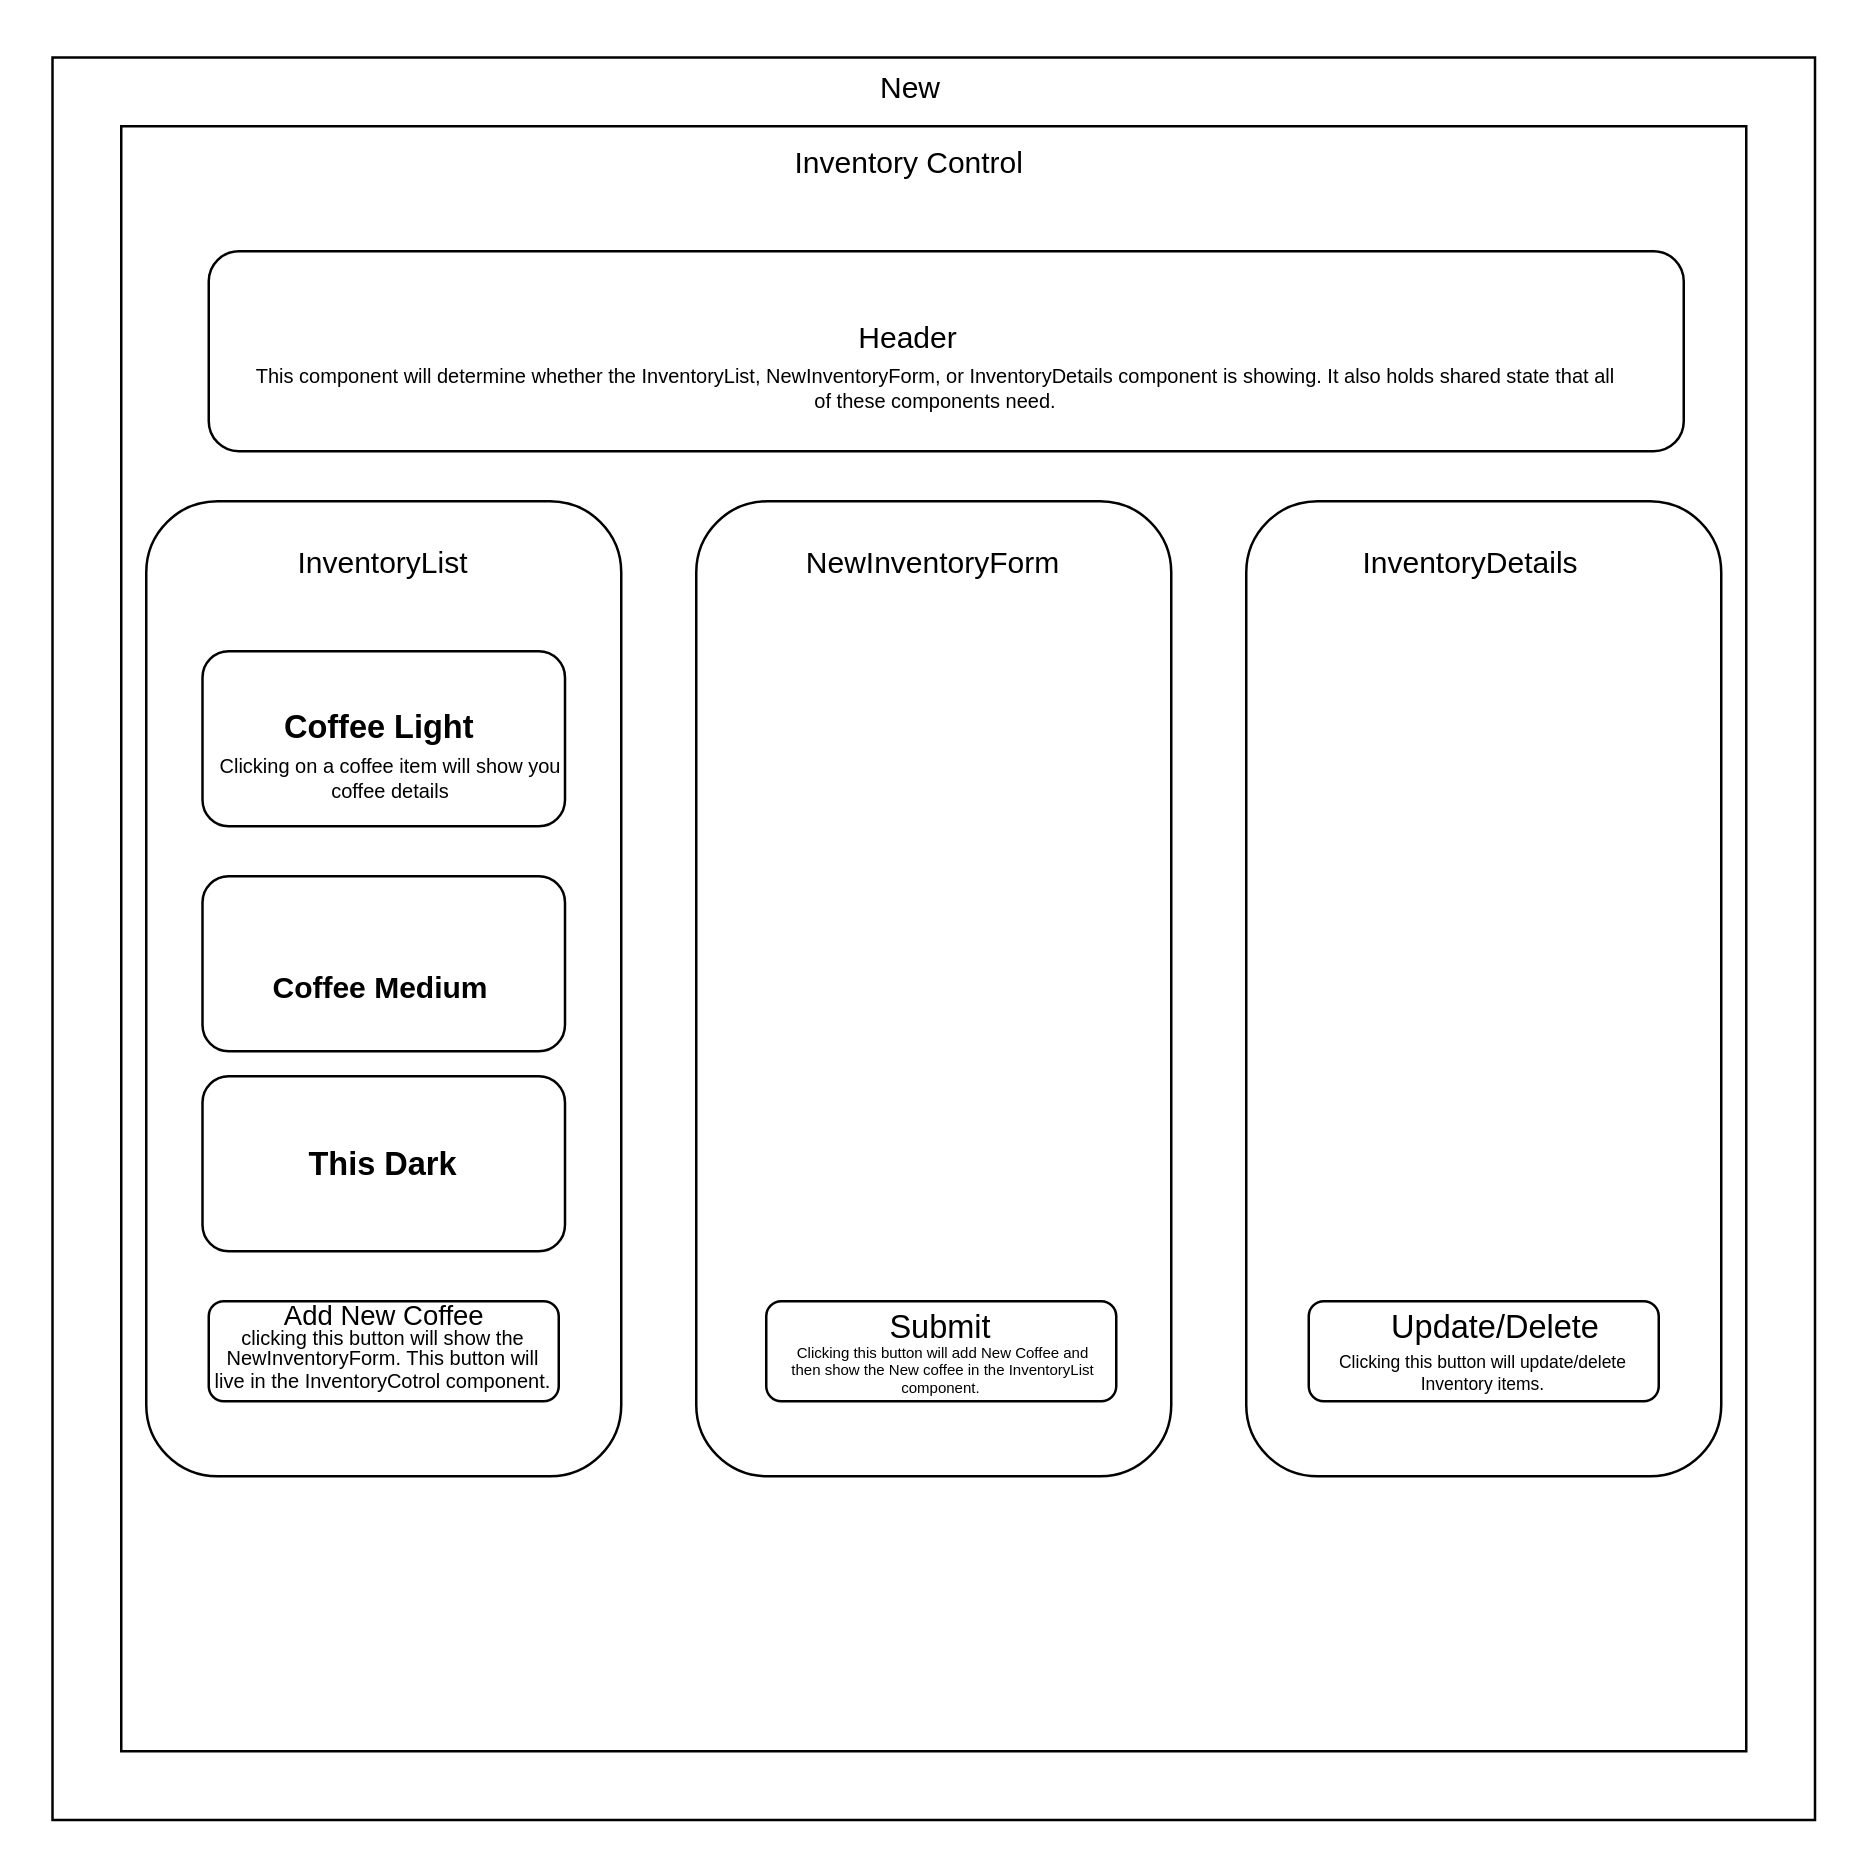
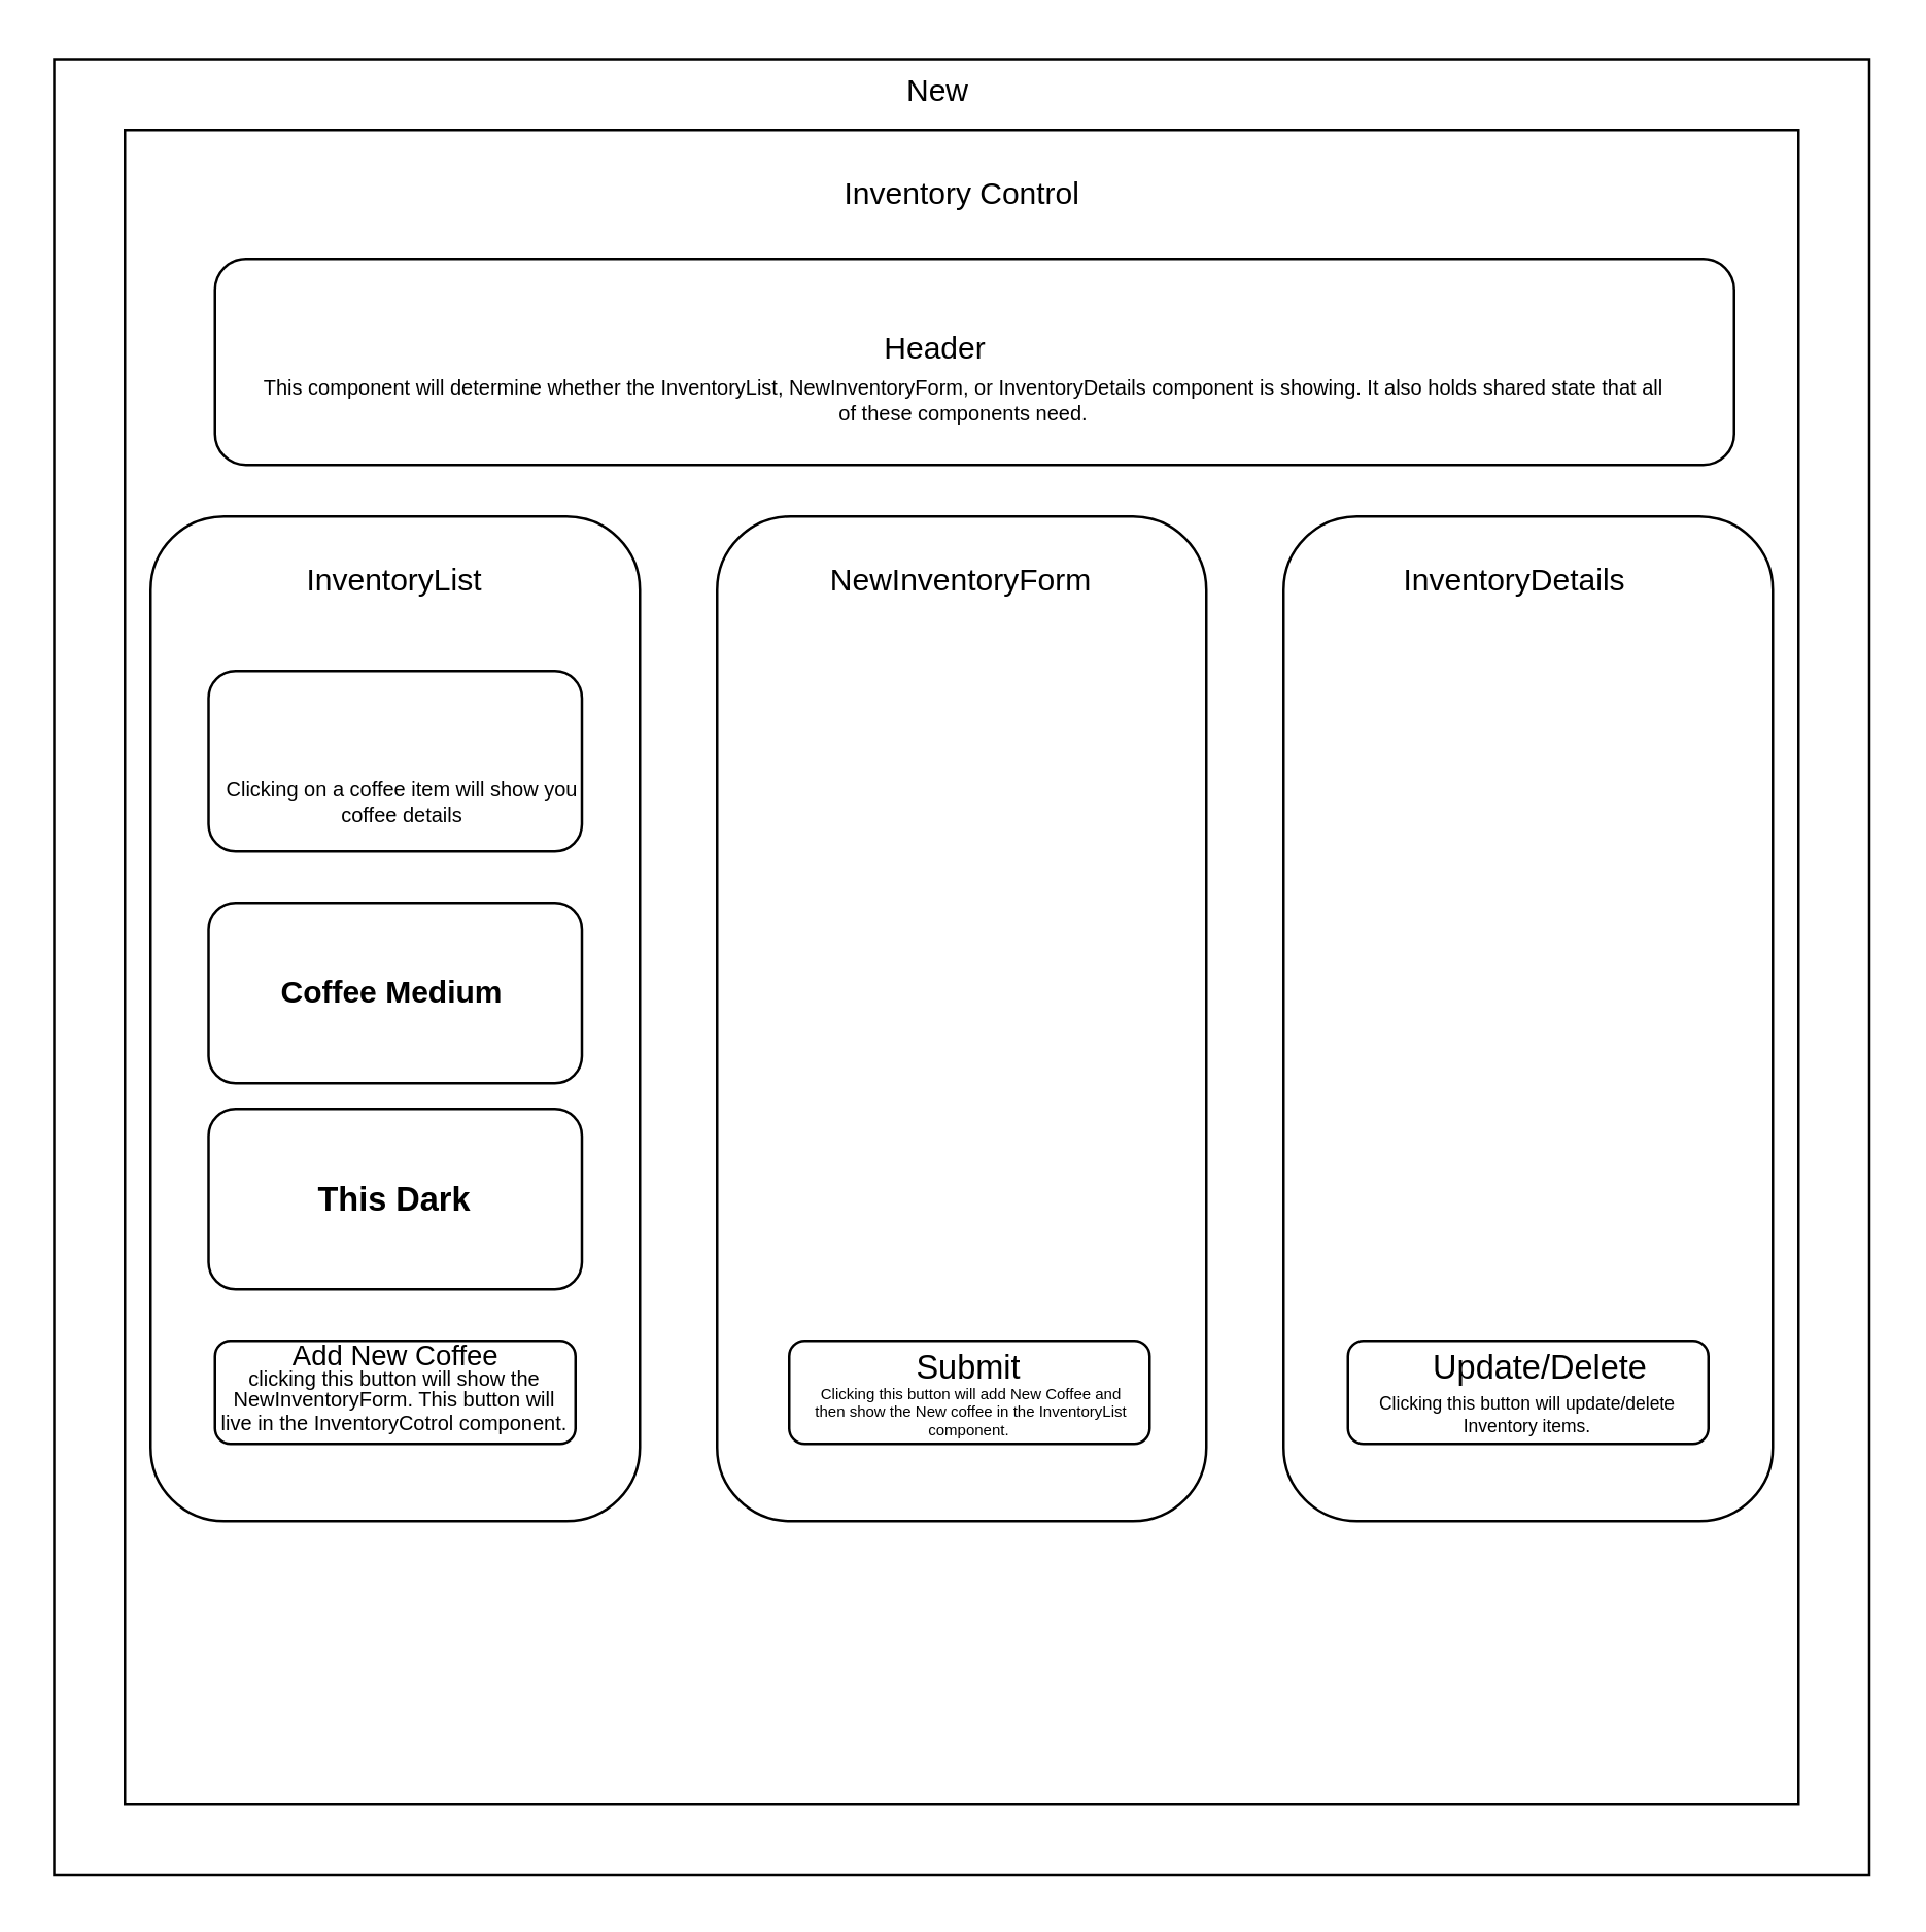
  <mxCell id="0" />
  <mxCell id="1" parent="0" />
  <mxCell id="2" value="" style="whiteSpace=wrap;html=1;aspect=fixed;" vertex="1" parent="1"><mxGeometry x="20.5" y="22.5" width="705" height="705" as="geometry" /></mxCell>
  <mxCell id="3" value="" style="whiteSpace=wrap;html=1;aspect=fixed;" vertex="1" parent="1"><mxGeometry x="48" y="50" width="650" height="650" as="geometry" /></mxCell>
  <mxCell id="4" value="New" style="text;html=1;strokeColor=none;fillColor=none;align=center;verticalAlign=middle;whiteSpace=wrap;rounded=0;" vertex="1" parent="1"><mxGeometry x="333.5" y="20" width="60" height="30" as="geometry" /></mxCell>
  <mxCell id="5" value="" style="rounded=1;whiteSpace=wrap;html=1;" vertex="1" parent="1"><mxGeometry x="83" y="100" width="590" height="80" as="geometry" /></mxCell>
  <mxCell id="6" value="Header" style="text;html=1;strokeColor=none;fillColor=none;align=center;verticalAlign=middle;whiteSpace=wrap;rounded=0;" vertex="1" parent="1"><mxGeometry x="333" y="120" width="60" height="30" as="geometry" /></mxCell>
  <mxCell id="7" value="" style="rounded=1;whiteSpace=wrap;html=1;" vertex="1" parent="1"><mxGeometry x="58" y="200" width="190" height="390" as="geometry" /></mxCell>
  <mxCell id="8" value="" style="rounded=1;whiteSpace=wrap;html=1;" vertex="1" parent="1"><mxGeometry x="498" y="200" width="190" height="390" as="geometry" /></mxCell>
  <mxCell id="9" value="" style="rounded=1;whiteSpace=wrap;html=1;" vertex="1" parent="1"><mxGeometry x="278" y="200" width="190" height="390" as="geometry" /></mxCell>
- <mxCell id="10" value="Inventory Control" style="text;html=1;strokeColor=none;fillColor=none;align=center;verticalAlign=middle;whiteSpace=wrap;rounded=0;" vertex="1" parent="1"><mxGeometry x="306" y="50" width="115" height="30" as="geometry" /></mxCell>
+ <mxCell id="10" value="Inventory Control" style="text;html=1;strokeColor=none;fillColor=none;align=center;verticalAlign=middle;whiteSpace=wrap;rounded=0;" vertex="1" parent="1"><mxGeometry x="316" y="60" width="115" height="30" as="geometry" /></mxCell>
  <mxCell id="11" value="InventoryList" style="text;html=1;strokeColor=none;fillColor=none;align=center;verticalAlign=middle;whiteSpace=wrap;rounded=0;" vertex="1" parent="1"><mxGeometry x="123" y="210" width="60" height="30" as="geometry" /></mxCell>
  <mxCell id="12" value="NewInventoryForm" style="text;html=1;strokeColor=none;fillColor=none;align=center;verticalAlign=middle;whiteSpace=wrap;rounded=0;" vertex="1" parent="1"><mxGeometry x="343" y="210" width="60" height="30" as="geometry" /></mxCell>
  <mxCell id="13" value="InventoryDetails" style="text;html=1;strokeColor=none;fillColor=none;align=center;verticalAlign=middle;whiteSpace=wrap;rounded=0;" vertex="1" parent="1"><mxGeometry x="558" y="210" width="60" height="30" as="geometry" /></mxCell>
  <mxCell id="14" value="" style="rounded=1;whiteSpace=wrap;html=1;" vertex="1" parent="1"><mxGeometry x="80.5" y="260" width="145" height="70" as="geometry" /></mxCell>
  <mxCell id="15" value="" style="rounded=1;whiteSpace=wrap;html=1;" vertex="1" parent="1"><mxGeometry x="80.5" y="350" width="145" height="70" as="geometry" /></mxCell>
  <mxCell id="16" value="" style="rounded=1;whiteSpace=wrap;html=1;" vertex="1" parent="1"><mxGeometry x="80.5" y="430" width="145" height="70" as="geometry" /></mxCell>
- <mxCell id="17" value="&lt;b&gt;&lt;font style=&quot;font-size: 13px;&quot;&gt;Coffee Light&lt;/font&gt;&lt;/b&gt;" style="text;html=1;strokeColor=none;fillColor=none;align=center;verticalAlign=middle;whiteSpace=wrap;rounded=0;" vertex="1" parent="1"><mxGeometry x="99.25" y="270" width="105" height="40" as="geometry" /></mxCell>
- <mxCell id="18" value="&lt;b&gt;Coffee Medium&lt;/b&gt;" style="text;html=1;strokeColor=none;fillColor=none;align=center;verticalAlign=middle;whiteSpace=wrap;rounded=0;" vertex="1" parent="1"><mxGeometry x="103" y="380" width="97.5" height="30" as="geometry" /></mxCell>
+ <mxCell id="18" value="&lt;b&gt;Coffee Medium&lt;/b&gt;" style="text;html=1;strokeColor=none;fillColor=none;align=center;verticalAlign=middle;whiteSpace=wrap;rounded=0;" vertex="1" parent="1"><mxGeometry x="103" y="370" width="97.5" height="30" as="geometry" /></mxCell>
  <mxCell id="19" value="&lt;b&gt;&lt;font style=&quot;font-size: 13px;&quot;&gt;This Dark&lt;/font&gt;&lt;/b&gt;" style="text;html=1;strokeColor=none;fillColor=none;align=center;verticalAlign=middle;whiteSpace=wrap;rounded=0;" vertex="1" parent="1"><mxGeometry x="103" y="450" width="100" height="30" as="geometry" /></mxCell>
  <mxCell id="20" value="" style="rounded=1;whiteSpace=wrap;html=1;" vertex="1" parent="1"><mxGeometry x="83" y="520" width="140" height="40" as="geometry" /></mxCell>
  <mxCell id="21" value="&lt;font style=&quot;font-size: 8px;&quot;&gt;Clicking on a coffee item will show you coffee details&lt;/font&gt;" style="text;html=1;strokeColor=none;fillColor=none;align=center;verticalAlign=middle;whiteSpace=wrap;rounded=0;fontSize=8;" vertex="1" parent="1"><mxGeometry x="85.5" y="310" width="140" as="geometry" /></mxCell>
  <mxCell id="22" value="&lt;font style=&quot;font-size: 11px;&quot;&gt;Add New Coffee&lt;/font&gt;" style="text;html=1;strokeColor=none;fillColor=none;align=center;verticalAlign=middle;whiteSpace=wrap;rounded=0;fontSize=13;" vertex="1" parent="1"><mxGeometry x="100.5" y="510" width="105" height="30" as="geometry" /></mxCell>
  <mxCell id="23" value="&lt;div style=&quot;line-height: 60%;&quot;&gt;&lt;span style=&quot;background-color: initial;&quot;&gt;&lt;font style=&quot;font-size: 8px;&quot;&gt;clicking this button will show the NewInventoryForm. This button will live in the InventoryCotrol component.&lt;/font&gt;&lt;/span&gt;&lt;/div&gt;" style="text;html=1;strokeColor=none;fillColor=none;align=center;verticalAlign=middle;whiteSpace=wrap;rounded=0;fontSize=11;" vertex="1" parent="1"><mxGeometry x="83" y="533" width="140" height="20" as="geometry" /></mxCell>
  <mxCell id="24" value="This component will determine whether the InventoryList, NewInventoryForm, or InventoryDetails component is showing. It also holds shared state that all of these components need." style="text;html=1;strokeColor=none;fillColor=none;align=center;verticalAlign=middle;whiteSpace=wrap;rounded=0;fontSize=8;" vertex="1" parent="1"><mxGeometry x="99.25" y="140" width="550" height="30" as="geometry" /></mxCell>
  <mxCell id="25" value="" style="rounded=1;whiteSpace=wrap;html=1;" vertex="1" parent="1"><mxGeometry x="306" y="520" width="140" height="40" as="geometry" /></mxCell>
  <mxCell id="26" value="&lt;font style=&quot;font-size: 13px;&quot;&gt;Submit&lt;/font&gt;" style="text;html=1;strokeColor=none;fillColor=none;align=center;verticalAlign=middle;whiteSpace=wrap;rounded=0;fontSize=8;" vertex="1" parent="1"><mxGeometry x="351" y="520" width="50" height="20" as="geometry" /></mxCell>
  <mxCell id="27" value="&lt;p style=&quot;line-height: 30%;&quot;&gt;&lt;font style=&quot;font-size: 6px;&quot;&gt;Clicking this button will add New Coffee and then show the New coffee in the InventoryList component.&amp;nbsp;&lt;/font&gt;&lt;/p&gt;" style="text;html=1;strokeColor=none;fillColor=none;align=center;verticalAlign=middle;whiteSpace=wrap;rounded=0;fontSize=13;" vertex="1" parent="1"><mxGeometry x="312" y="532" width="130" height="30" as="geometry" /></mxCell>
  <mxCell id="28" value="" style="rounded=1;whiteSpace=wrap;html=1;" vertex="1" parent="1"><mxGeometry x="523" y="520" width="140" height="40" as="geometry" /></mxCell>
  <mxCell id="29" value="&lt;font style=&quot;font-size: 13px;&quot;&gt;Update/Delete&lt;/font&gt;" style="text;html=1;strokeColor=none;fillColor=none;align=center;verticalAlign=middle;whiteSpace=wrap;rounded=0;fontSize=6;" vertex="1" parent="1"><mxGeometry x="568" y="515" width="60" height="30" as="geometry" /></mxCell>
  <mxCell id="30" value="&lt;p style=&quot;line-height: 50%;&quot;&gt;&lt;font style=&quot;font-size: 7px;&quot;&gt;Clicking this button will update/delete Inventory items.&lt;/font&gt;&lt;/p&gt;" style="text;html=1;strokeColor=none;fillColor=none;align=center;verticalAlign=middle;whiteSpace=wrap;rounded=0;fontSize=13;" vertex="1" parent="1"><mxGeometry x="528" y="533" width="130" height="30" as="geometry" /></mxCell>
